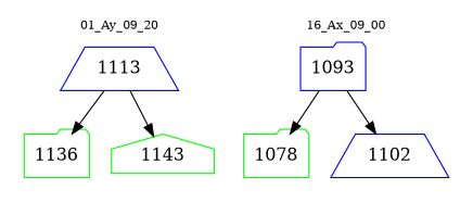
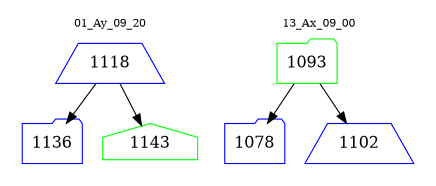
  digraph {
    node [color=blue shape=folder]
    edge [color=black]
-   n1 [label=1113 shape=trapezium]
-   n2 [color=green label=1136]
+   n1 [label=1118 shape=trapezium]
+   n2 [label=1136]
    n3 [color=green label=1143 shape=house]
-   n4 [label=1093]
-   n5 [color=green label=1078]
+   n4 [color=green label=1093]
+   n5 [label=1078]
    n6 [label=1102 shape=trapezium]
    subgraph cluster_1 {
      color=white
      fontsize=10
      label="01_Ay_09_20"
      n1
      n2
      n3
    }
    subgraph cluster_2 {
      color=white
      fontsize=10
-     label="16_Ax_09_00"
+     label="13_Ax_09_00"
      n4
      n5
      n6
    }
    n1 -> n2
    n1 -> n3
    n4 -> n5
    n4 -> n6
  }
